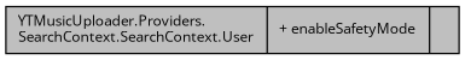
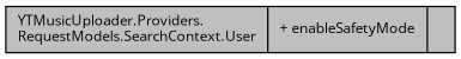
  digraph {
    rankdir=LR
    fontname="Open Sans"
-   n1 [color=black fillcolor=grey75 fontcolor=black fontname="Open Sans" fontsize=10 height=0.2 label="{YTMusicUploader.Providers.\lSearchContext.SearchContext.User\n|+ enableSafetyMode\l|}" shape=record style=filled width=0.4]
+   n1 [color=black fillcolor=grey75 fontcolor=black fontname="Open Sans" fontsize=10 height=0.2 label="{YTMusicUploader.Providers.\lRequestModels.SearchContext.User\n|+ enableSafetyMode\l|}" shape=record style=filled width=0.4]
  }
